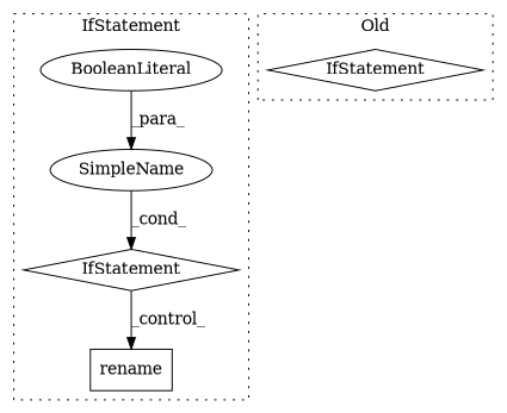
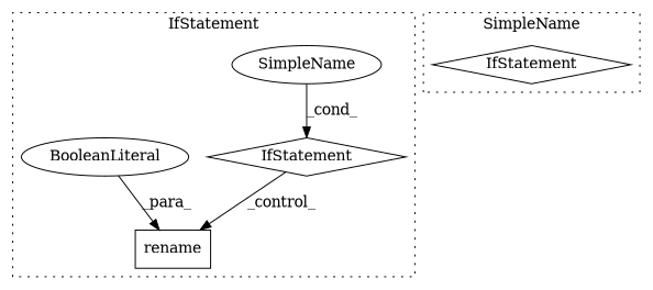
  digraph {
    node [a=25 shape=diamond]
    n1 [a=32 l="7,1" label=rename s="6936,6965" shape=box]
    n2 [l="10,2" label=IfStatement s="6647,6668"]
    n3 [a=42 label=SimpleName shape=ellipse]
    n4 [a=9 l=4 label=BooleanLiteral s=6961 shape=ellipse]
    n5 [l=33 label=IfStatement s=3916]
    subgraph cluster_1 {
      label=IfStatement
      style=dotted
      n1
      n2
      n3
      n4
    }
    subgraph cluster_2 {
-     label=Old
+     label=SimpleName
      style=dotted
      n5
    }
    n2 -> n1 [label=_control_]
    n3 -> n2 [label=_cond_]
-   n4 -> n3 [label=_para_]
+   n4 -> n1 [label=_para_]
  }
